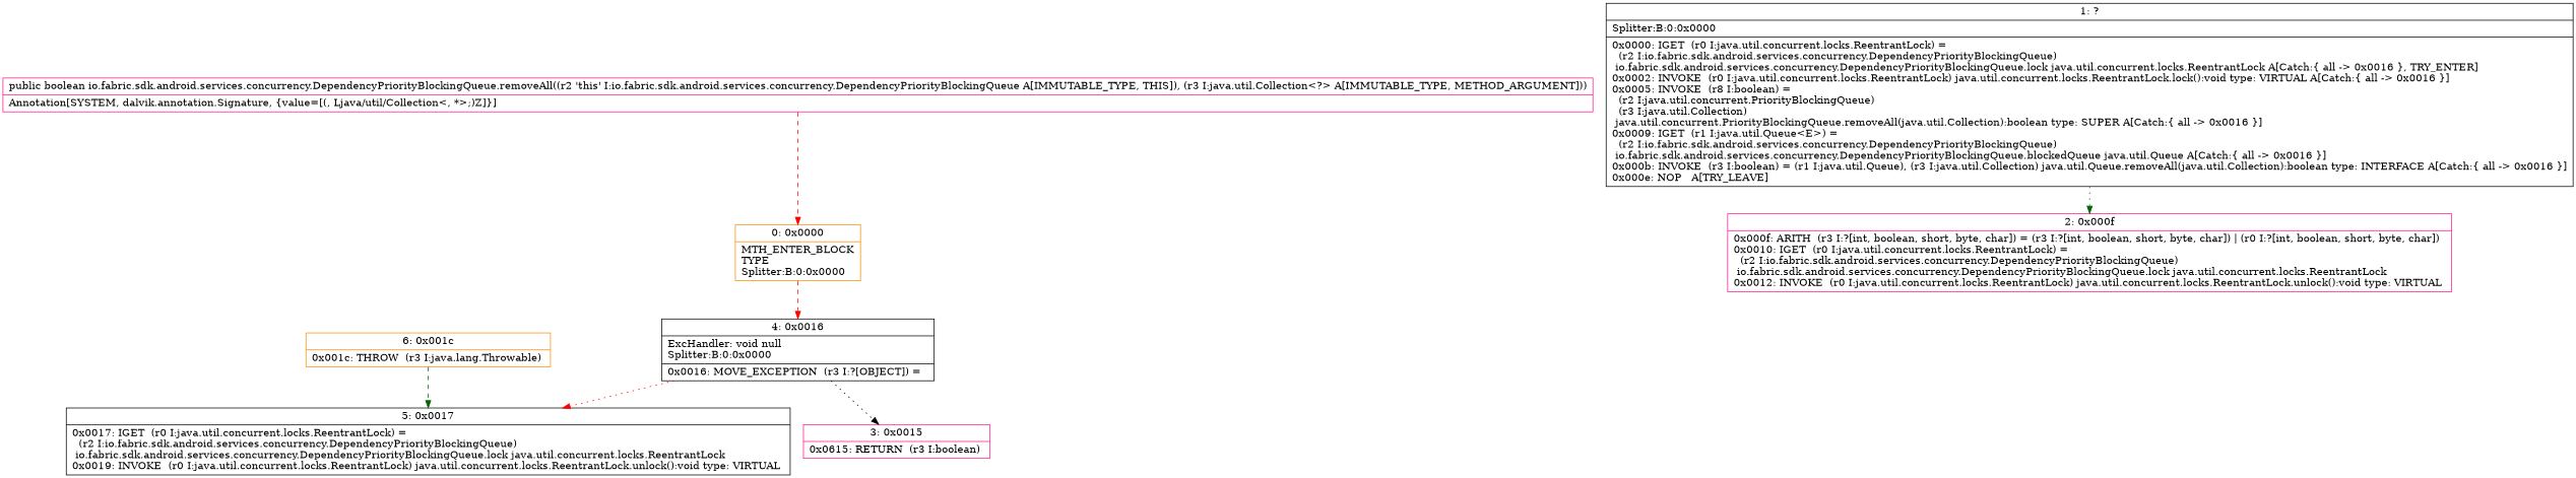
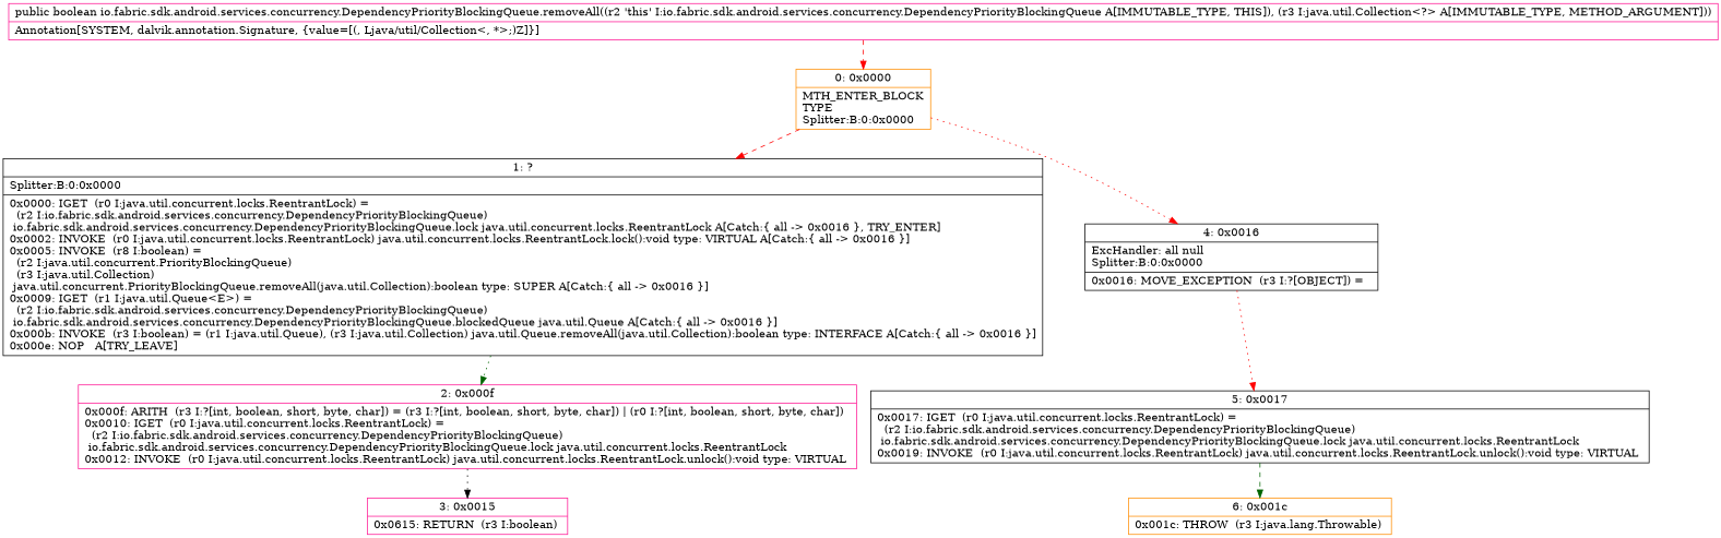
  digraph {
    node [color=black shape=record]
    edge [color=red style=dashed]
    n1 [color=darkorange label="{0\:\ 0x0000|MTH_ENTER_BLOCK\lTYPE\lSplitter:B:0:0x0000\l}"]
    n2 [label="{1\:\ ?|Splitter:B:0:0x0000\l|0x0000: IGET  (r0 I:java.util.concurrent.locks.ReentrantLock) = \l  (r2 I:io.fabric.sdk.android.services.concurrency.DependencyPriorityBlockingQueue)\l io.fabric.sdk.android.services.concurrency.DependencyPriorityBlockingQueue.lock java.util.concurrent.locks.ReentrantLock A[Catch:\{ all \-\> 0x0016 \}, TRY_ENTER]\l0x0002: INVOKE  (r0 I:java.util.concurrent.locks.ReentrantLock) java.util.concurrent.locks.ReentrantLock.lock():void type: VIRTUAL A[Catch:\{ all \-\> 0x0016 \}]\l0x0005: INVOKE  (r8 I:boolean) = \l  (r2 I:java.util.concurrent.PriorityBlockingQueue)\l  (r3 I:java.util.Collection)\l java.util.concurrent.PriorityBlockingQueue.removeAll(java.util.Collection):boolean type: SUPER A[Catch:\{ all \-\> 0x0016 \}]\l0x0009: IGET  (r1 I:java.util.Queue\<E\>) = \l  (r2 I:io.fabric.sdk.android.services.concurrency.DependencyPriorityBlockingQueue)\l io.fabric.sdk.android.services.concurrency.DependencyPriorityBlockingQueue.blockedQueue java.util.Queue A[Catch:\{ all \-\> 0x0016 \}]\l0x000b: INVOKE  (r3 I:boolean) = (r1 I:java.util.Queue), (r3 I:java.util.Collection) java.util.Queue.removeAll(java.util.Collection):boolean type: INTERFACE A[Catch:\{ all \-\> 0x0016 \}]\l0x000e: NOP   A[TRY_LEAVE]\l}"]
-   n3 [label="{4\:\ 0x0016|ExcHandler: void null\lSplitter:B:0:0x0000\l|0x0016: MOVE_EXCEPTION  (r3 I:?[OBJECT]) =  \l}"]
+   n3 [label="{4\:\ 0x0016|ExcHandler: all null\lSplitter:B:0:0x0000\l|0x0016: MOVE_EXCEPTION  (r3 I:?[OBJECT]) =  \l}"]
    n4 [color=deeppink label="{2\:\ 0x000f|0x000f: ARITH  (r3 I:?[int, boolean, short, byte, char]) = (r3 I:?[int, boolean, short, byte, char]) \| (r0 I:?[int, boolean, short, byte, char]) \l0x0010: IGET  (r0 I:java.util.concurrent.locks.ReentrantLock) = \l  (r2 I:io.fabric.sdk.android.services.concurrency.DependencyPriorityBlockingQueue)\l io.fabric.sdk.android.services.concurrency.DependencyPriorityBlockingQueue.lock java.util.concurrent.locks.ReentrantLock \l0x0012: INVOKE  (r0 I:java.util.concurrent.locks.ReentrantLock) java.util.concurrent.locks.ReentrantLock.unlock():void type: VIRTUAL \l}"]
    n5 [label="{5\:\ 0x0017|0x0017: IGET  (r0 I:java.util.concurrent.locks.ReentrantLock) = \l  (r2 I:io.fabric.sdk.android.services.concurrency.DependencyPriorityBlockingQueue)\l io.fabric.sdk.android.services.concurrency.DependencyPriorityBlockingQueue.lock java.util.concurrent.locks.ReentrantLock \l0x0019: INVOKE  (r0 I:java.util.concurrent.locks.ReentrantLock) java.util.concurrent.locks.ReentrantLock.unlock():void type: VIRTUAL \l}"]
    n6 [color=deeppink label="{3\:\ 0x0015|0x0615: RETURN  (r3 I:boolean) \l}"]
    n7 [color=darkorange label="{6\:\ 0x001c|0x001c: THROW  (r3 I:java.lang.Throwable) \l}"]
    n8 [color=deeppink label="{public boolean io.fabric.sdk.android.services.concurrency.DependencyPriorityBlockingQueue.removeAll((r2 'this' I:io.fabric.sdk.android.services.concurrency.DependencyPriorityBlockingQueue A[IMMUTABLE_TYPE, THIS]), (r3 I:java.util.Collection\<?\> A[IMMUTABLE_TYPE, METHOD_ARGUMENT]))  | Annotation[SYSTEM, dalvik.annotation.Signature, \{value=[(, Ljava\/util\/Collection\<, *\>;)Z]\}]\l}"]
-   n1 -> n3
+   n1 -> n2
+   n1 -> n3 [style=dotted]
    n2 -> n4 [color=darkgreen style=dotted]
    n3 -> n5 [style=dotted]
-   n3 -> n6 [color=black style=dotted]
-   n7 -> n5 [color=darkgreen]
+   n4 -> n6 [color=black style=dotted]
+   n5 -> n7 [color=darkgreen]
    n8 -> n1
  }
